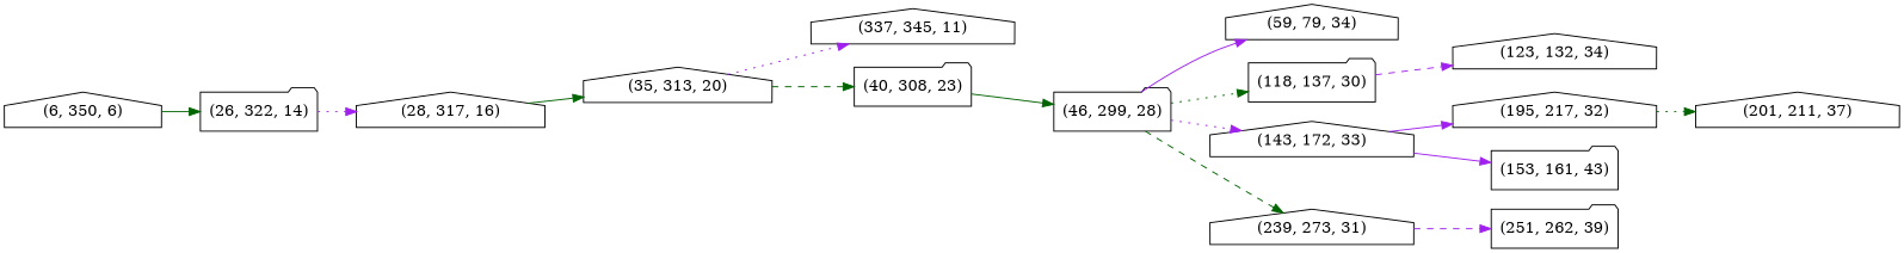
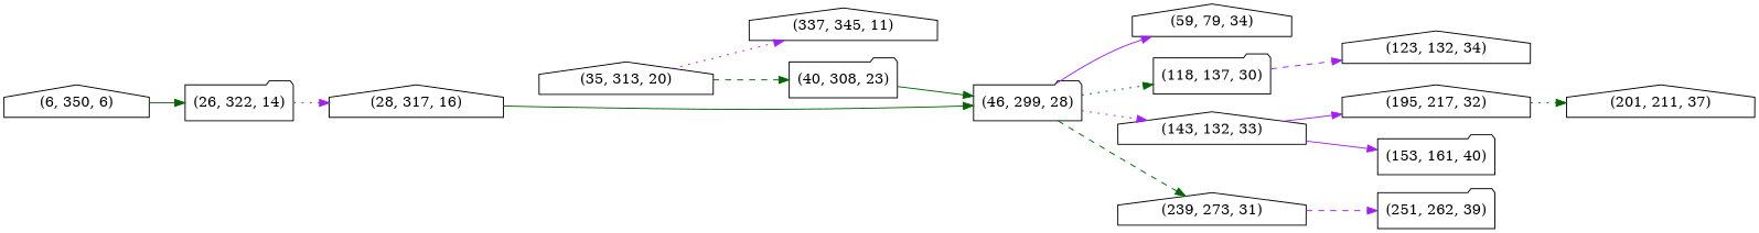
  digraph {
    rankdir=LR
    node [shape=house]
    edge [color=purple style=solid]
    "(26, 322, 14)" [shape=folder]
    "(6, 350, 6)"
    "(28, 317, 16)"
    "(35, 313, 20)"
    "(337, 345, 11)"
    "(40, 308, 23)" [shape=folder]
    "(46, 299, 28)" [shape=folder]
    "(59, 79, 34)"
    "(118, 137, 30)" [shape=folder]
-   "(143, 172, 33)"
+   "(143, 172, 33)" [label="(143, 132, 33)"]
    "(239, 273, 31)"
    "(123, 132, 34)"
    "(195, 217, 32)"
-   "(153, 161, 40)" [shape=folder label="(153, 161, 43)"]
+   "(153, 161, 40)" [shape=folder]
    "(201, 211, 37)"
    "(251, 262, 39)" [shape=folder]
    "(26, 322, 14)" -> "(28, 317, 16)" [style=dotted]
    "(6, 350, 6)" -> "(26, 322, 14)" [color=darkgreen]
-   "(28, 317, 16)" -> "(35, 313, 20)" [color=darkgreen]
+   "(28, 317, 16)" -> "(46, 299, 28)" [color=darkgreen]
    "(35, 313, 20)" -> "(337, 345, 11)" [style=dotted]
    "(35, 313, 20)" -> "(40, 308, 23)" [color=darkgreen style=dashed]
    "(40, 308, 23)" -> "(46, 299, 28)" [color=darkgreen]
    "(46, 299, 28)" -> "(59, 79, 34)"
    "(46, 299, 28)" -> "(118, 137, 30)" [color=darkgreen style=dotted]
    "(46, 299, 28)" -> "(143, 172, 33)" [style=dotted]
    "(46, 299, 28)" -> "(239, 273, 31)" [color=darkgreen style=dashed]
    "(118, 137, 30)" -> "(123, 132, 34)" [style=dashed]
    "(143, 172, 33)" -> "(195, 217, 32)"
    "(143, 172, 33)" -> "(153, 161, 40)"
    "(239, 273, 31)" -> "(251, 262, 39)" [style=dashed]
    "(195, 217, 32)" -> "(201, 211, 37)" [color=darkgreen style=dotted]
  }
